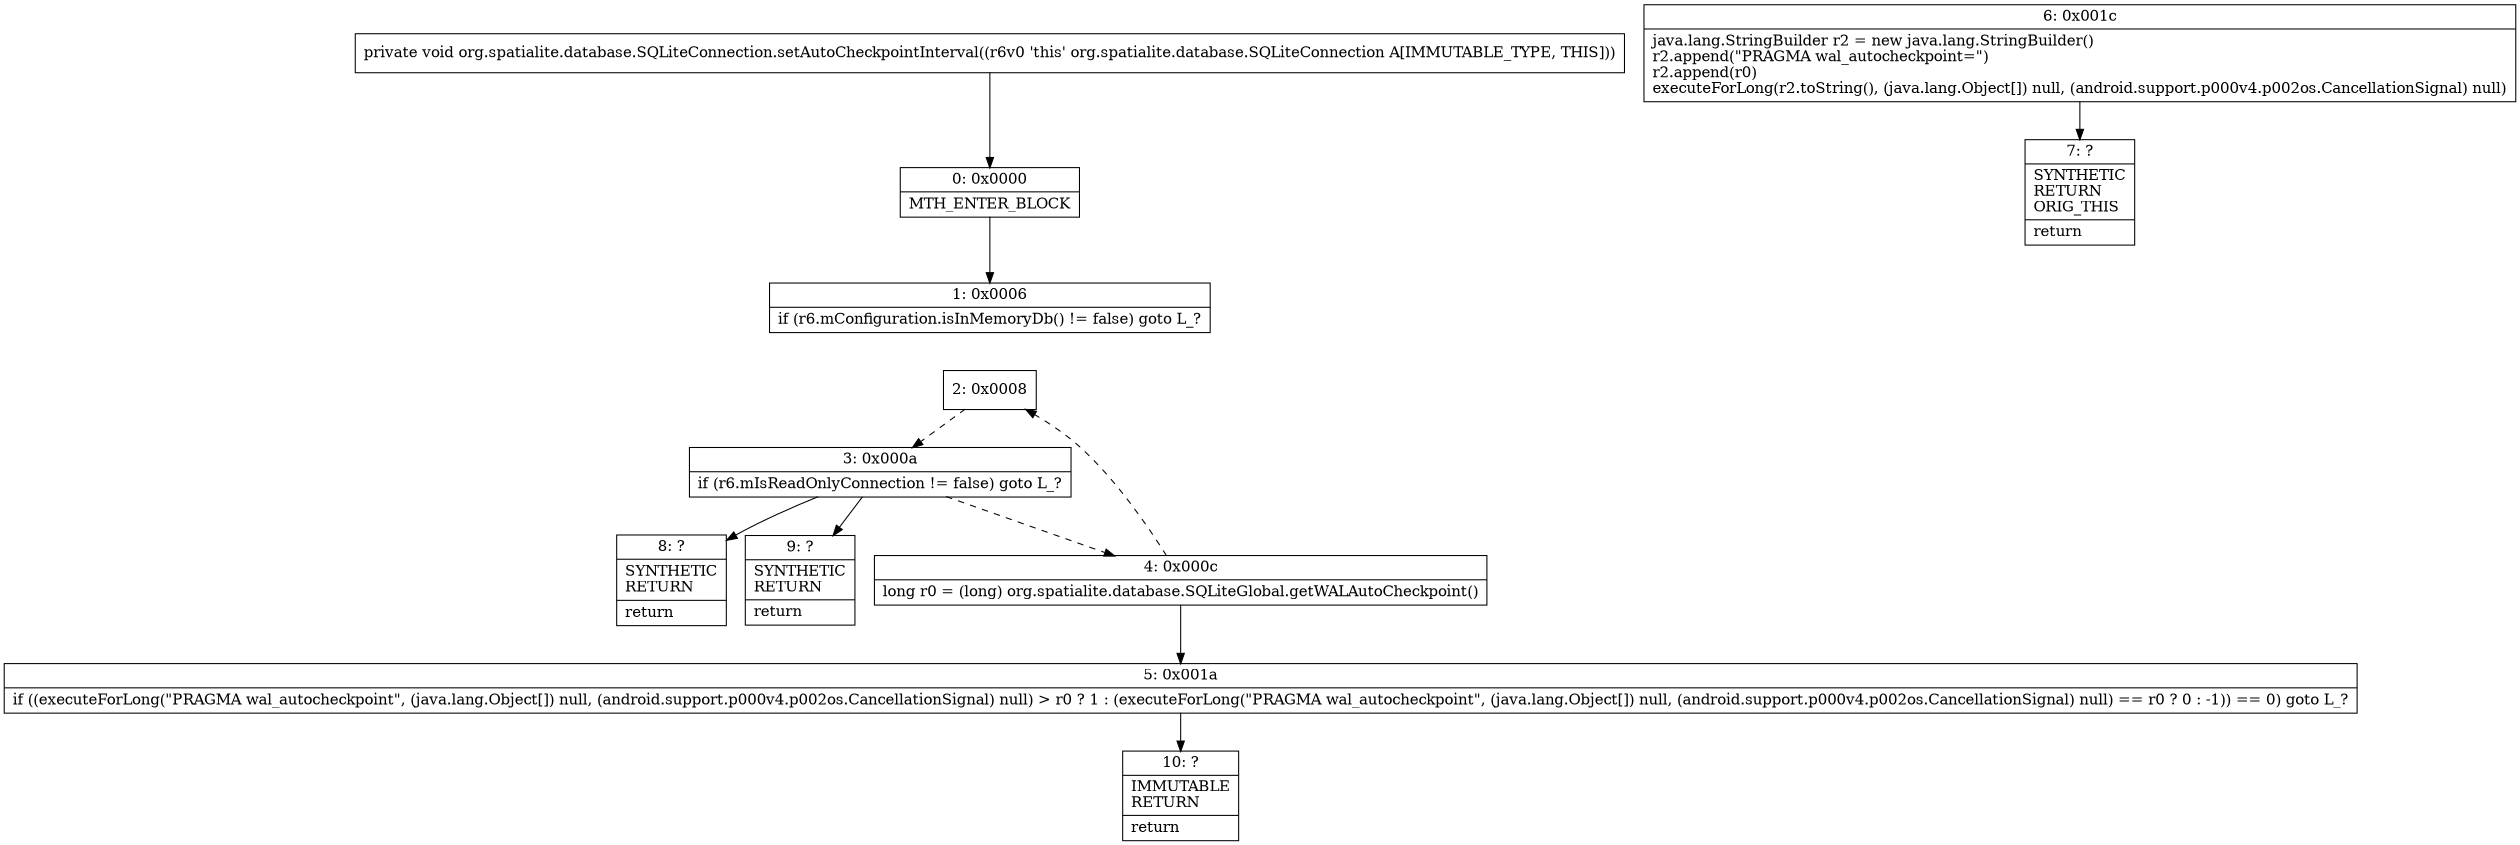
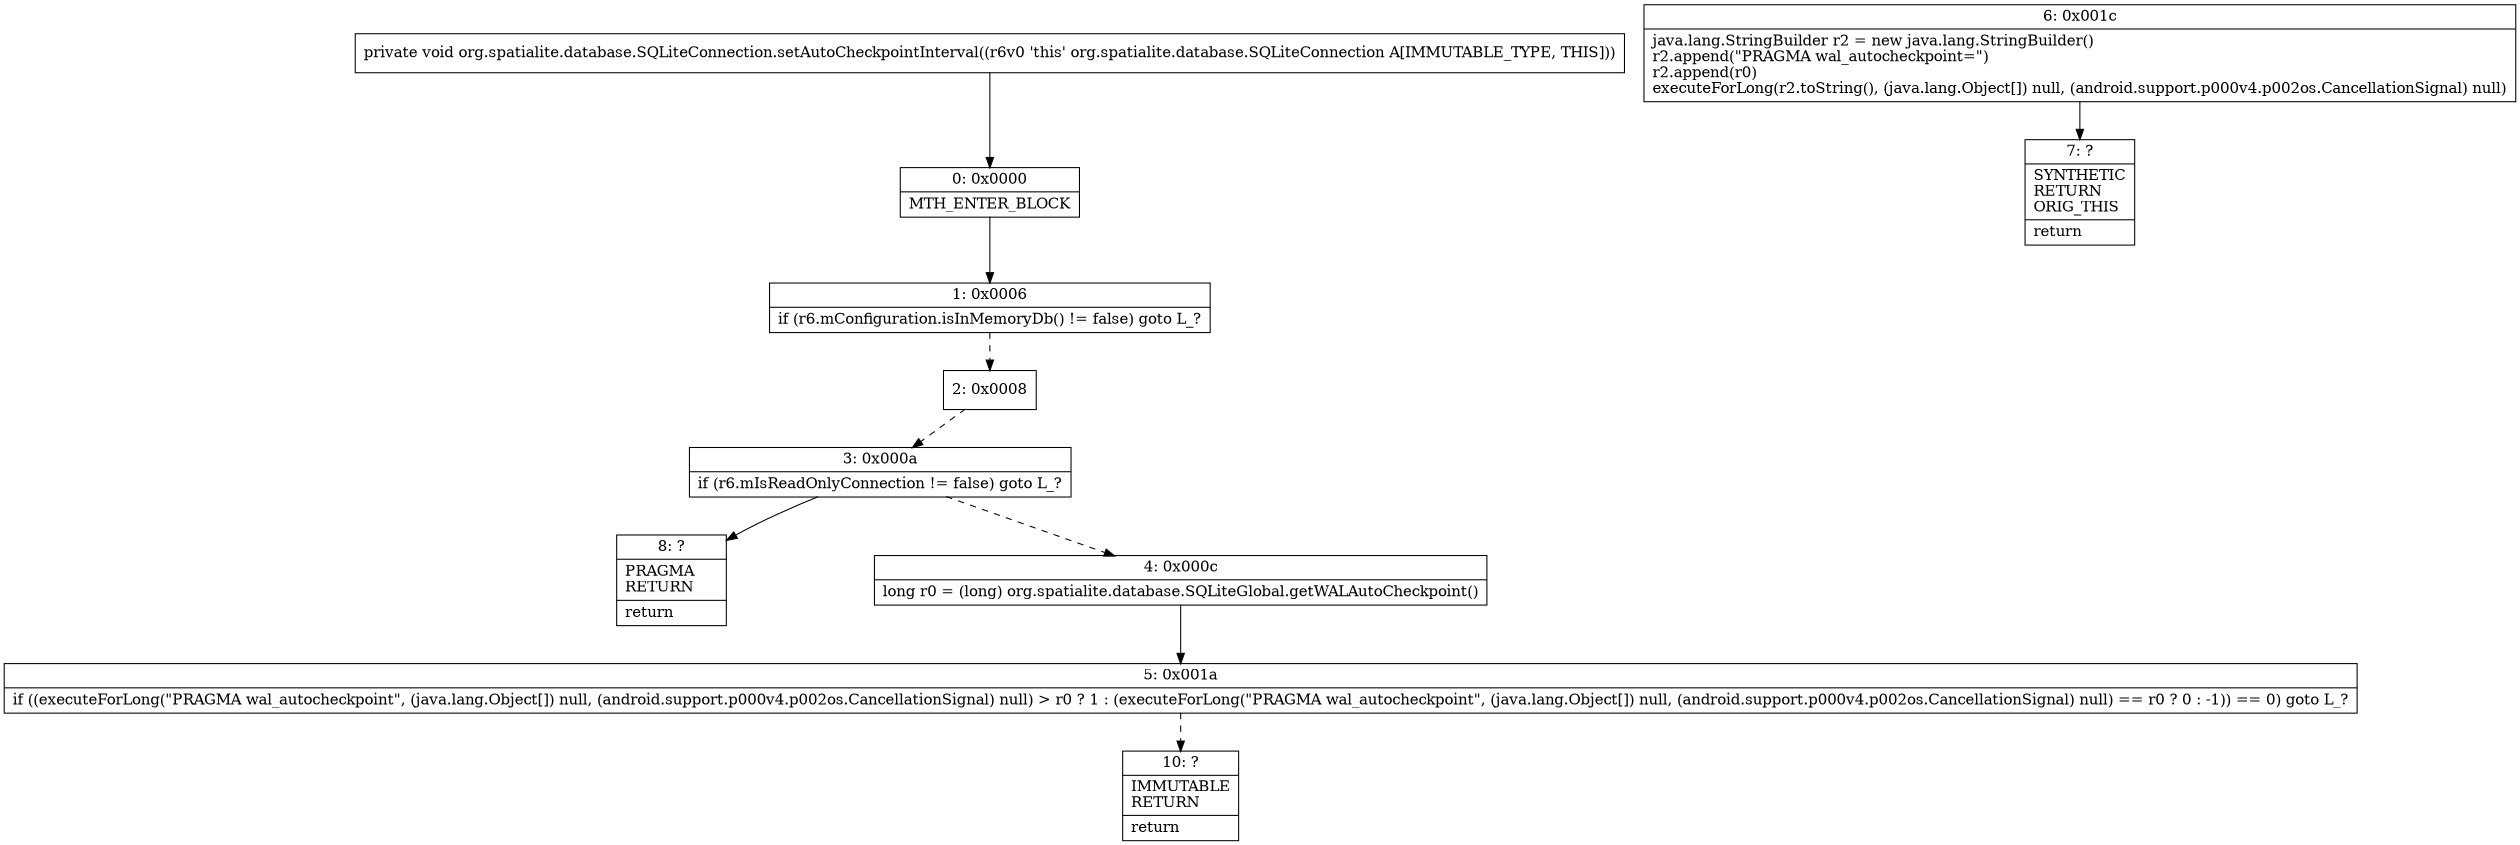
  digraph {
    node [shape=record]
    n1 [label="{0\:\ 0x0000|MTH_ENTER_BLOCK\l}"]
    n2 [label="{1\:\ 0x0006|if (r6.mConfiguration.isInMemoryDb() != false) goto L_?\l}"]
    n3 [label="{2\:\ 0x0008}"]
    n4 [label="{3\:\ 0x000a|if (r6.mIsReadOnlyConnection != false) goto L_?\l}"]
-   n5 [label="{8\:\ ?|SYNTHETIC\lRETURN\l|return\l}"]
+   n5 [label="{8\:\ ?|PRAGMA\lRETURN\l|return\l}"]
    n6 [label="{4\:\ 0x000c|long r0 = (long) org.spatialite.database.SQLiteGlobal.getWALAutoCheckpoint()\l}"]
-   n7 [label="{9\:\ ?|SYNTHETIC\lRETURN\l|return\l}"]
    n8 [label="{5\:\ 0x001a|if ((executeForLong(\"PRAGMA wal_autocheckpoint\", (java.lang.Object[]) null, (android.support.p000v4.p002os.CancellationSignal) null) \> r0 ? 1 : (executeForLong(\"PRAGMA wal_autocheckpoint\", (java.lang.Object[]) null, (android.support.p000v4.p002os.CancellationSignal) null) == r0 ? 0 : \-1)) == 0) goto L_?\l}"]
    n9 [label="{10\:\ ?|IMMUTABLE\lRETURN\l|return\l}"]
    n10 [label="{6\:\ 0x001c|java.lang.StringBuilder r2 = new java.lang.StringBuilder()\lr2.append(\"PRAGMA wal_autocheckpoint=\")\lr2.append(r0)\lexecuteForLong(r2.toString(), (java.lang.Object[]) null, (android.support.p000v4.p002os.CancellationSignal) null)\l}"]
    n11 [label="{7\:\ ?|SYNTHETIC\lRETURN\lORIG_THIS\l|return\l}"]
    n12 [label="{private void org.spatialite.database.SQLiteConnection.setAutoCheckpointInterval((r6v0 'this' org.spatialite.database.SQLiteConnection A[IMMUTABLE_TYPE, THIS])) }"]
    n1 -> n2
-   n6 -> n3 [style=dashed]
+   n2 -> n3 [style=dashed]
    n3 -> n4 [style=dashed]
    n4 -> n5
    n4 -> n6 [style=dashed]
-   n4 -> n7
    n6 -> n8
-   n8 -> n9
+   n8 -> n9 [style=dashed]
    n10 -> n11
    n12 -> n1
  }
